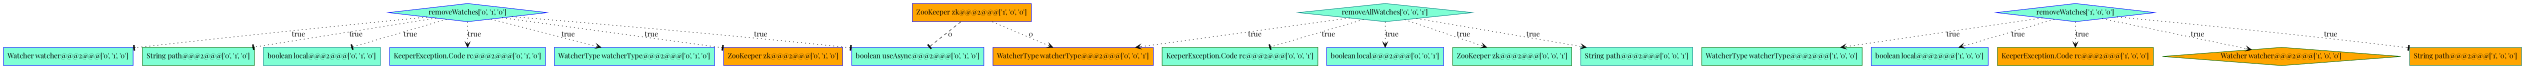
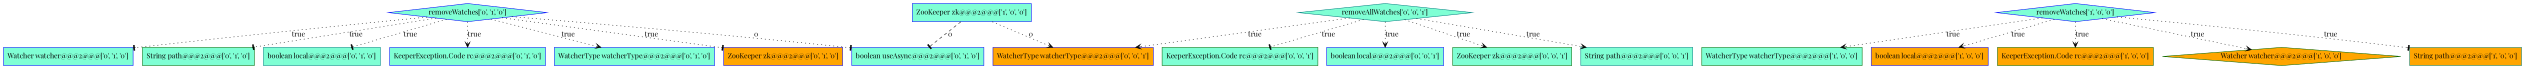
  digraph {
    fontname="Playfair Display"
    node [color=blue fillcolor=aquamarine fontname="Playfair Display" shape=box style=filled]
    edge [arrowhead=vee fontname="Playfair Display" style=dotted]
    n1 [color=teal label="boolean local@@@2@@@['0', '1', '0']"]
    n2 [label="KeeperException.Code rc@@@2@@@['0', '1', '0']"]
    n3 [color=teal label="removeAllWatches['0', '0', '1']" shape=diamond]
    n4 [label="boolean local@@@2@@@['0', '0', '1']"]
    n5 [fillcolor=orange label="WatcherType watcherType@@@2@@@['0', '0', '1']"]
    n6 [color=darkgreen label="ZooKeeper zk@@@2@@@['0', '0', '1']"]
    n7 [color=teal label="String path@@@2@@@['0', '0', '1']"]
    n8 [color=darkgreen label="KeeperException.Code rc@@@2@@@['0', '0', '1']"]
    n9 [color=darkgreen label="WatcherType watcherType@@@2@@@['1', '0', '0']"]
    n10 [label="Watcher watcher@@@2@@@['0', '1', '0']"]
    n11 [label="removeWatches['0', '1', '0']" shape=diamond]
    n12 [color=darkgreen label="String path@@@2@@@['0', '1', '0']"]
    n13 [label="boolean useAsync@@@2@@@['0', '1', '0']"]
    n14 [label="WatcherType watcherType@@@2@@@['0', '1', '0']"]
    n15 [fillcolor=orange label="ZooKeeper zk@@@2@@@['0', '1', '0']"]
-   n16 [label="boolean local@@@2@@@['1', '0', '0']"]
+   n16 [fillcolor=orange label="boolean local@@@2@@@['1', '0', '0']"]
    n17 [color=darkgreen fillcolor=orange label="KeeperException.Code rc@@@2@@@['1', '0', '0']"]
    n18 [color=darkgreen fillcolor=orange label="Watcher watcher@@@2@@@['1', '0', '0']" shape=diamond]
    n19 [color=teal fillcolor=orange label="String path@@@2@@@['1', '0', '0']"]
    n20 [label="removeWatches['1', '0', '0']" shape=diamond]
-   n21 [fillcolor=orange label="ZooKeeper zk@@@2@@@['1', '0', '0']"]
+   n21 [label="ZooKeeper zk@@@2@@@['1', '0', '0']"]
    n3 -> n4 [label=true]
    n3 -> n5 [label=true]
    n3 -> n6 [label=true]
    n3 -> n7 [label=true]
    n3 -> n8 [arrowhead=tee label=true]
    n11 -> n1 [arrowhead=tee label=true]
    n11 -> n2 [label=true]
    n11 -> n10 [arrowhead=tee label=true]
    n11 -> n12 [arrowhead=tee label=true]
-   n11 -> n13 [arrowhead=tee label=true]
+   n11 -> n13 [arrowhead=tee label=0]
    n11 -> n14 [label=true]
    n11 -> n15 [arrowhead=tee label=true]
    n20 -> n9 [label=true]
    n20 -> n16 [label=true]
    n20 -> n17 [label=true]
    n20 -> n18 [label=true]
    n20 -> n19 [arrowhead=tee label=true]
    n21 -> n5 [label=0]
    n21 -> n13 [arrowhead=tee label=0 style=dashed]
  }
